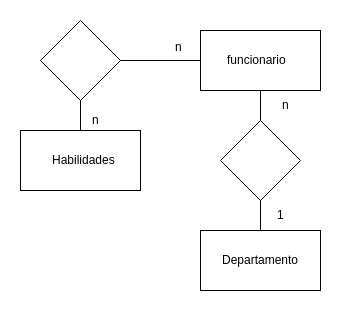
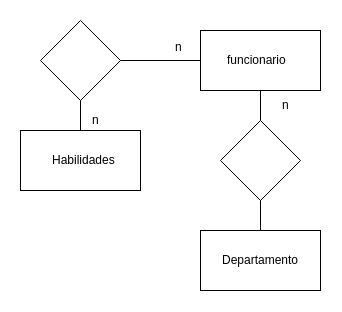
  <mxCell id="0" />
  <mxCell id="1" parent="0" />
  <mxCell id="2" value="&lt;span style=&quot;font-family: &amp;#34;helvetica&amp;#34; , &amp;#34;arial&amp;#34; , sans-serif ; font-size: 0px&quot;&gt;ff&lt;/span&gt;" style="rounded=0;whiteSpace=wrap;html=1;" parent="1" vertex="1"><mxGeometry x="200" y="30" width="120" height="60" as="geometry" /></mxCell>
  <mxCell id="3" value="" style="endArrow=none;html=1;entryX=0.5;entryY=0;entryDx=0;entryDy=0;exitX=0.5;exitY=1;exitDx=0;exitDy=0;" parent="1" source="2" target="4" edge="1"><mxGeometry width="50" height="50" relative="1" as="geometry"><mxPoint x="230" y="170" as="sourcePoint" /><mxPoint x="260" y="140" as="targetPoint" /></mxGeometry></mxCell>
  <mxCell id="4" value="" style="rhombus;whiteSpace=wrap;html=1;" parent="1" vertex="1"><mxGeometry x="220" y="120" width="80" height="80" as="geometry" /></mxCell>
  <mxCell id="5" value="" style="endArrow=none;html=1;entryX=0.5;entryY=0;entryDx=0;entryDy=0;exitX=0.5;exitY=1;exitDx=0;exitDy=0;" parent="1" target="6" edge="1"><mxGeometry width="50" height="50" relative="1" as="geometry"><mxPoint x="260" y="200" as="sourcePoint" /><mxPoint x="260" y="230" as="targetPoint" /></mxGeometry></mxCell>
  <mxCell id="6" value="&lt;span style=&quot;font-family: &amp;#34;helvetica&amp;#34; , &amp;#34;arial&amp;#34; , sans-serif ; font-size: 0px&quot;&gt;de&lt;/span&gt;" style="rounded=0;whiteSpace=wrap;html=1;" parent="1" vertex="1"><mxGeometry x="200" y="230" width="120" height="60" as="geometry" /></mxCell>
  <mxCell id="7" value="" style="endArrow=none;html=1;exitX=0;exitY=0.5;exitDx=0;exitDy=0;entryX=1;entryY=0.5;entryDx=0;entryDy=0;" parent="1" source="2" target="8" edge="1"><mxGeometry width="50" height="50" relative="1" as="geometry"><mxPoint x="100" y="30" as="sourcePoint" /><mxPoint x="150" y="90" as="targetPoint" /></mxGeometry></mxCell>
  <mxCell id="8" value="" style="rhombus;whiteSpace=wrap;html=1;" parent="1" vertex="1"><mxGeometry x="40" y="20" width="80" height="80" as="geometry" /></mxCell>
  <mxCell id="9" value="" style="endArrow=none;html=1;entryX=0.5;entryY=0;entryDx=0;entryDy=0;exitX=0.5;exitY=1;exitDx=0;exitDy=0;" parent="1" target="10" edge="1"><mxGeometry width="50" height="50" relative="1" as="geometry"><mxPoint x="80" y="100" as="sourcePoint" /><mxPoint x="80" y="130" as="targetPoint" /></mxGeometry></mxCell>
  <mxCell id="10" value="&lt;font face=&quot;helvetica, arial, sans-serif&quot;&gt;&lt;span style=&quot;font-size: 0px&quot;&gt;hab&lt;/span&gt;&lt;/font&gt;" style="rounded=0;whiteSpace=wrap;html=1;" parent="1" vertex="1"><mxGeometry x="20" y="130" width="120" height="60" as="geometry" /></mxCell>
  <mxCell id="11" value="Habilidades&lt;br&gt;" style="text;html=1;resizable=0;points=[];autosize=1;align=left;verticalAlign=top;spacingTop=-4;" parent="1" vertex="1"><mxGeometry x="50" y="150" width="80" height="20" as="geometry" /></mxCell>
  <mxCell id="12" value="funcionario" style="text;html=1;resizable=0;points=[];autosize=1;align=left;verticalAlign=top;spacingTop=-4;" parent="1" vertex="1"><mxGeometry x="225" y="50" width="70" height="20" as="geometry" /></mxCell>
  <mxCell id="13" value="Departamento" style="text;html=1;resizable=0;points=[];autosize=1;align=left;verticalAlign=top;spacingTop=-4;" parent="1" vertex="1"><mxGeometry x="220" y="250" width="90" height="20" as="geometry" /></mxCell>
- <mxCell id="14" value="1" style="text;html=1;resizable=0;points=[];autosize=1;align=left;verticalAlign=top;spacingTop=-4;" parent="1" vertex="1"><mxGeometry x="275" y="205" width="20" height="20" as="geometry" /></mxCell>
  <mxCell id="15" value="n" style="text;html=1;resizable=0;points=[];autosize=1;align=left;verticalAlign=top;spacingTop=-4;" parent="1" vertex="1"><mxGeometry x="280" y="95" width="20" height="20" as="geometry" /></mxCell>
  <mxCell id="16" value="n" style="text;html=1;resizable=0;points=[];autosize=1;align=left;verticalAlign=top;spacingTop=-4;" parent="1" vertex="1"><mxGeometry x="173" y="37" width="20" height="20" as="geometry" /></mxCell>
  <mxCell id="17" value="n" style="text;html=1;resizable=0;points=[];autosize=1;align=left;verticalAlign=top;spacingTop=-4;" parent="1" vertex="1"><mxGeometry x="90" y="110" width="20" height="20" as="geometry" /></mxCell>
